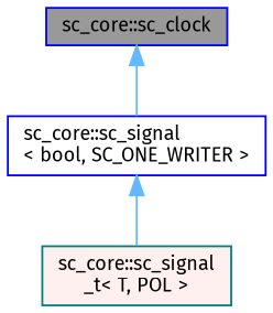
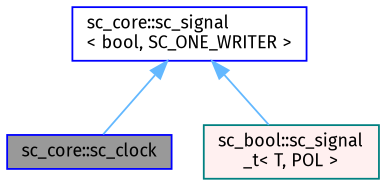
  digraph {
    fontname="Fira Sans"
    node [color=blue fontname="Fira Sans" fontsize=10 shape=box style=filled]
    edge [color=steelblue1 dir=back fontname="Fira Sans" fontsize=10 labelfontname=FreeSans labelfontsize=10 style=solid]
    n1 [fillcolor=grey60 fontcolor=black height=0.2 label="sc_core::sc_clock" width=0.4]
    n2 [fillcolor=white height=0.2 label="sc_core::sc_signal\l\< bool, SC_ONE_WRITER \>" width=0.4]
-   n3 [color=teal fillcolor="#FFF0F0" height=0.2 label="sc_core::sc_signal\l_t\< T, POL \>" width=0.4]
-   n1 -> n2
+   n3 [color=teal fillcolor="#FFF0F0" height=0.2 label="sc_bool::sc_signal\l_t\< T, POL \>" width=0.4]
+   n2 -> n1
    n2 -> n3
  }
